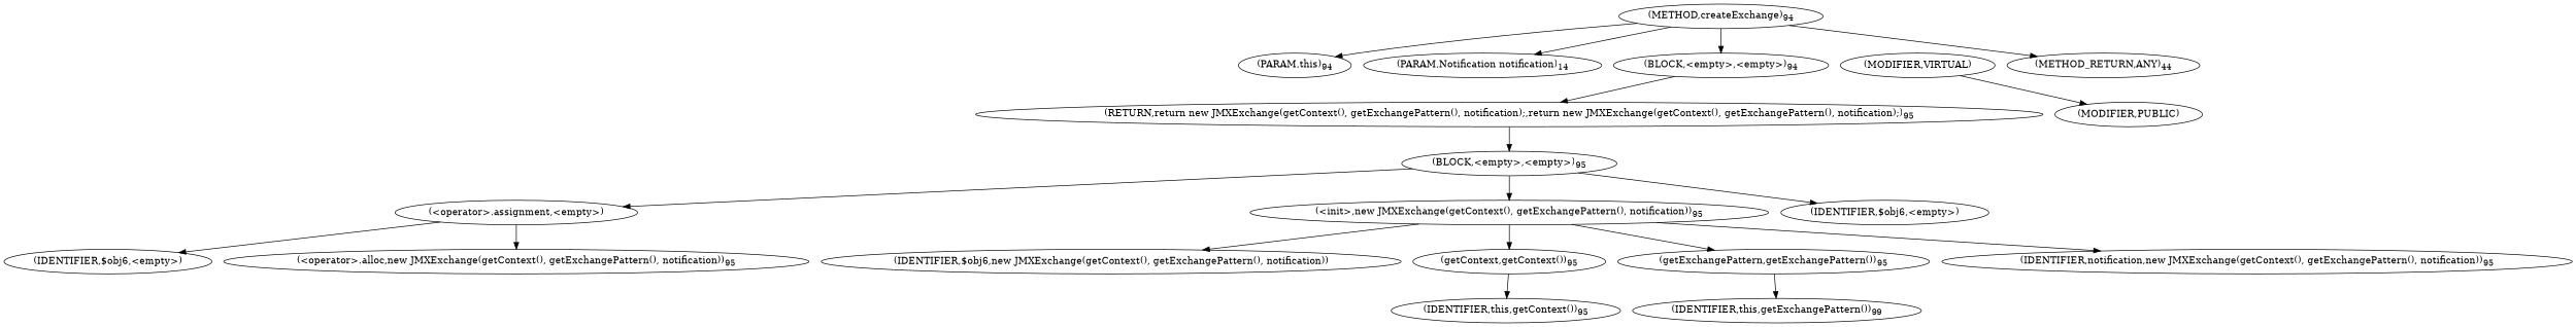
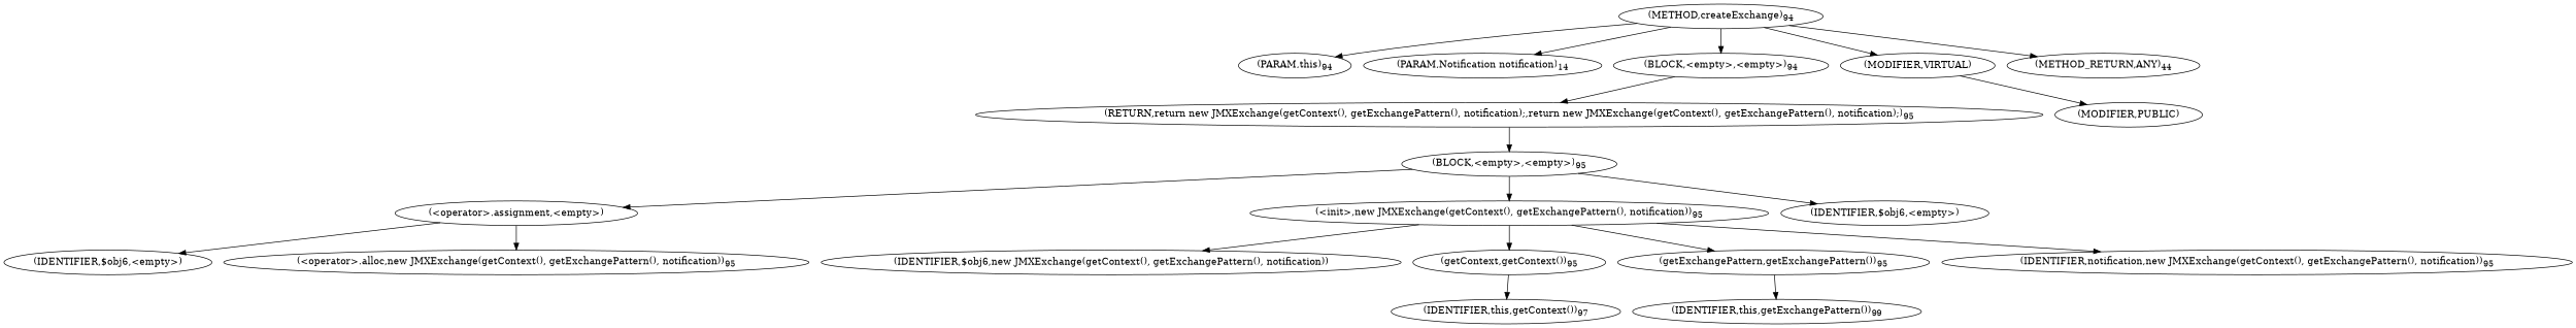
  digraph {
    n1 [label=<(METHOD,createExchange)<SUB>94</SUB>>]
    n2 [label=<(PARAM,this)<SUB>94</SUB>>]
    n3 [label=<(PARAM,Notification notification)<SUB>14</SUB>>]
    n4 [label=<(BLOCK,&lt;empty&gt;,&lt;empty&gt;)<SUB>94</SUB>>]
    n5 [label=<(MODIFIER,VIRTUAL)>]
    n6 [label=<(METHOD_RETURN,ANY)<SUB>44</SUB>>]
    n7 [label=<(RETURN,return new JMXExchange(getContext(), getExchangePattern(), notification);,return new JMXExchange(getContext(), getExchangePattern(), notification);)<SUB>95</SUB>>]
    n8 [label=<(MODIFIER,PUBLIC)>]
    n9 [label=<(BLOCK,&lt;empty&gt;,&lt;empty&gt;)<SUB>95</SUB>>]
    n10 [label=<(&lt;operator&gt;.assignment,&lt;empty&gt;)>]
    n11 [label=<(&lt;init&gt;,new JMXExchange(getContext(), getExchangePattern(), notification))<SUB>95</SUB>>]
    n12 [label=<(IDENTIFIER,$obj6,&lt;empty&gt;)>]
    n13 [label=<(IDENTIFIER,$obj6,&lt;empty&gt;)>]
    n14 [label=<(&lt;operator&gt;.alloc,new JMXExchange(getContext(), getExchangePattern(), notification))<SUB>95</SUB>>]
    n15 [label=<(IDENTIFIER,$obj6,new JMXExchange(getContext(), getExchangePattern(), notification))>]
    n16 [label=<(getContext,getContext())<SUB>95</SUB>>]
    n17 [label=<(getExchangePattern,getExchangePattern())<SUB>95</SUB>>]
    n18 [label=<(IDENTIFIER,notification,new JMXExchange(getContext(), getExchangePattern(), notification))<SUB>95</SUB>>]
-   n19 [label=<(IDENTIFIER,this,getContext())<SUB>95</SUB>>]
+   n19 [label=<(IDENTIFIER,this,getContext())<SUB>97</SUB>>]
    n20 [label=<(IDENTIFIER,this,getExchangePattern())<SUB>99</SUB>>]
    n1 -> n2
    n1 -> n3
    n1 -> n4
+   n1 -> n5
    n1 -> n6
    n4 -> n7
    n5 -> n8
    n7 -> n9
    n9 -> n10
    n9 -> n11
    n9 -> n12
    n10 -> n13
    n10 -> n14
    n11 -> n15
    n11 -> n16
    n11 -> n17
    n11 -> n18
    n16 -> n19
    n17 -> n20
  }
